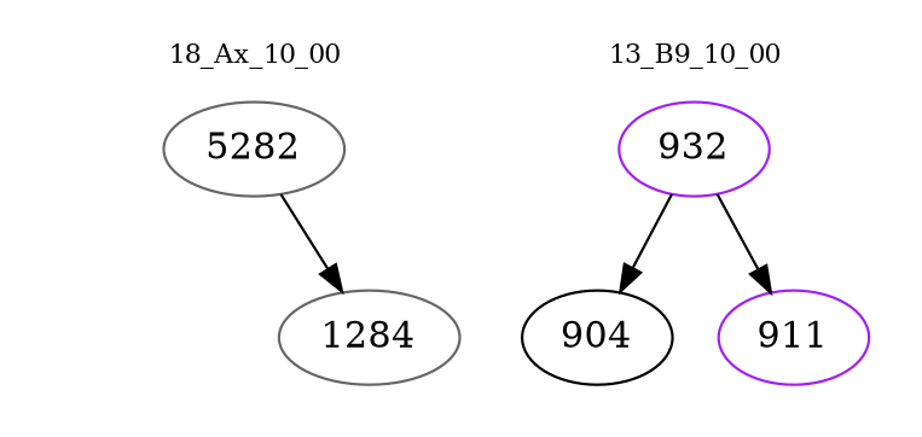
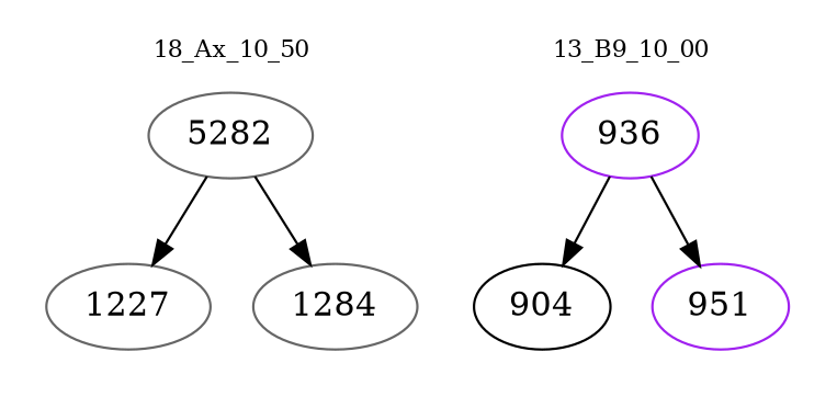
  digraph {
    fontname="DejaVu Serif"
    node [color=gray40 fontname="DejaVu Serif"]
    edge [color=black fontname="DejaVu Serif"]
    n1 [label=5282]
+   n2 [label=1227]
    n3 [label=1284]
-   n4 [color=purple label=932]
+   n4 [color=purple label=936]
    n5 [color=black label=904]
-   n6 [color=purple label=911]
+   n6 [color=purple label=951]
    subgraph cluster_1 {
      color=white
      fontsize=10
-     label="18_Ax_10_00"
+     label="18_Ax_10_50"
      n1
+     n2
      n3
    }
    subgraph cluster_2 {
      color=white
      fontsize=10
      label="13_B9_10_00"
      n4
      n5
      n6
    }
+   n1 -> n2
    n1 -> n3
    n4 -> n5
    n4 -> n6
  }
